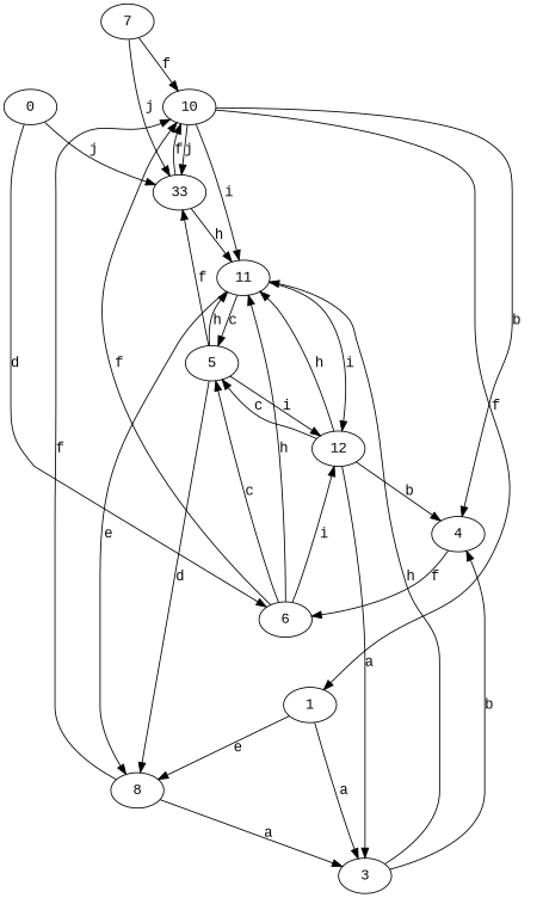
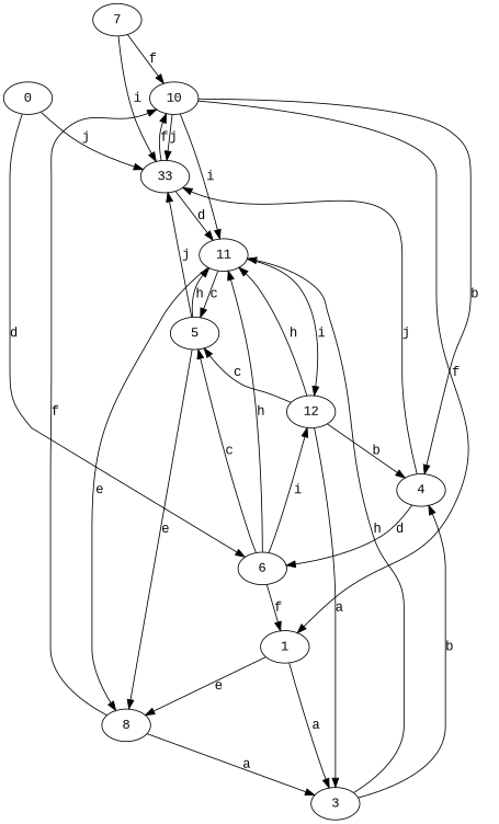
  strict digraph {
    fontname="Liberation Mono"
    node [fontname="Liberation Mono"]
    edge [fontname="Liberation Mono"]
    n1 [label=7]
    10
    n3 [label=33]
    4
    11
    1
    3
    6
    5
    8
    12
    0
    n1 -> 10 [label=f]
-   n1 -> n3 [label=j]
+   n1 -> n3 [label=i]
    10 -> n3 [label=j]
    10 -> 4 [label=b]
    10 -> 11 [label=i]
    10 -> 1 [label=f]
    n3 -> 10 [label=f]
-   n3 -> 11 [label=h]
-   4 -> 6 [label=f]
+   n3 -> 11 [label=d]
+   4 -> n3 [label=j]
+   4 -> 6 [label=d]
    11 -> 5 [label=c]
    11 -> 8 [label=e]
    11 -> 12 [label=i]
    1 -> 3 [label=a]
    1 -> 8 [label=e]
    3 -> 4 [label=b]
    3 -> 11 [label=h]
-   6 -> 10 [label=f]
+   6 -> 1 [label=f]
    6 -> 11 [label=h]
    6 -> 5 [label=c]
    6 -> 12 [label=i]
-   5 -> n3 [label=f]
+   5 -> n3 [label=j]
    5 -> 11 [label=h]
-   5 -> 8 [label=d]
-   5 -> 12 [label=i]
+   5 -> 8 [label=e]
    8 -> 10 [label=f]
    8 -> 3 [label=a]
    12 -> 4 [label=b]
    12 -> 11 [label=h]
    12 -> 3 [label=a]
    12 -> 5 [label=c]
    0 -> n3 [label=j]
    0 -> 6 [label=d]
  }
